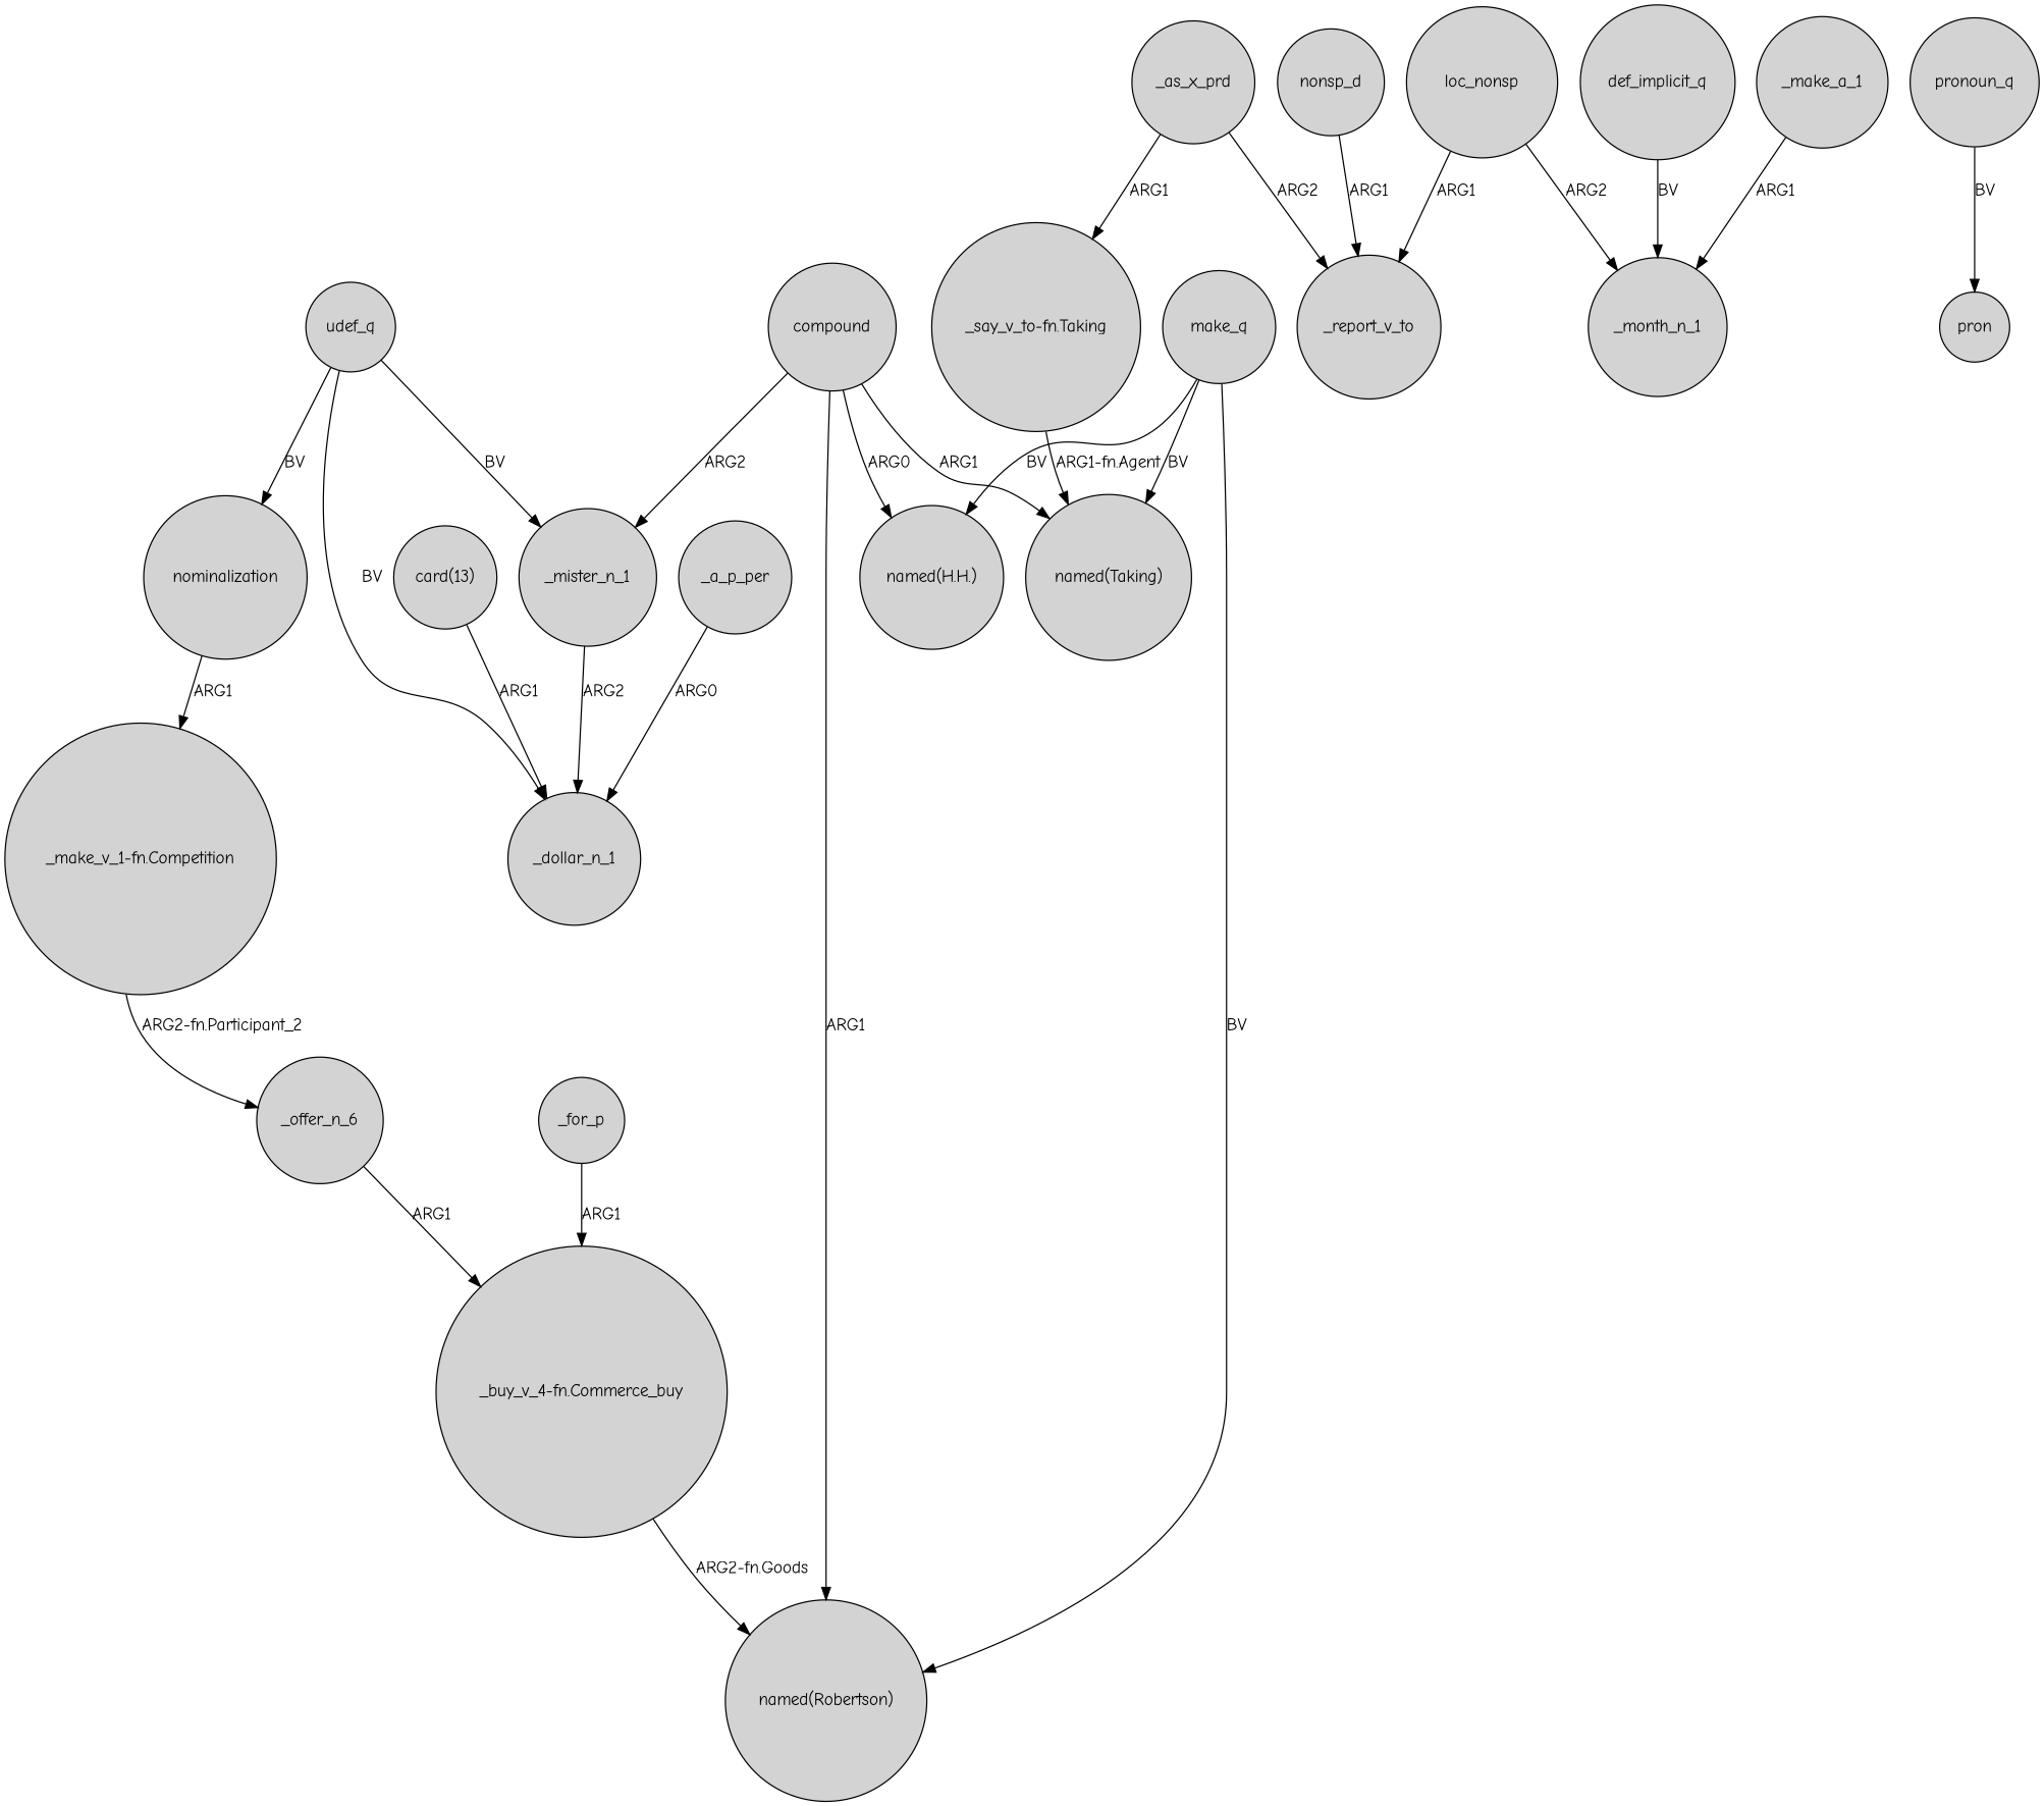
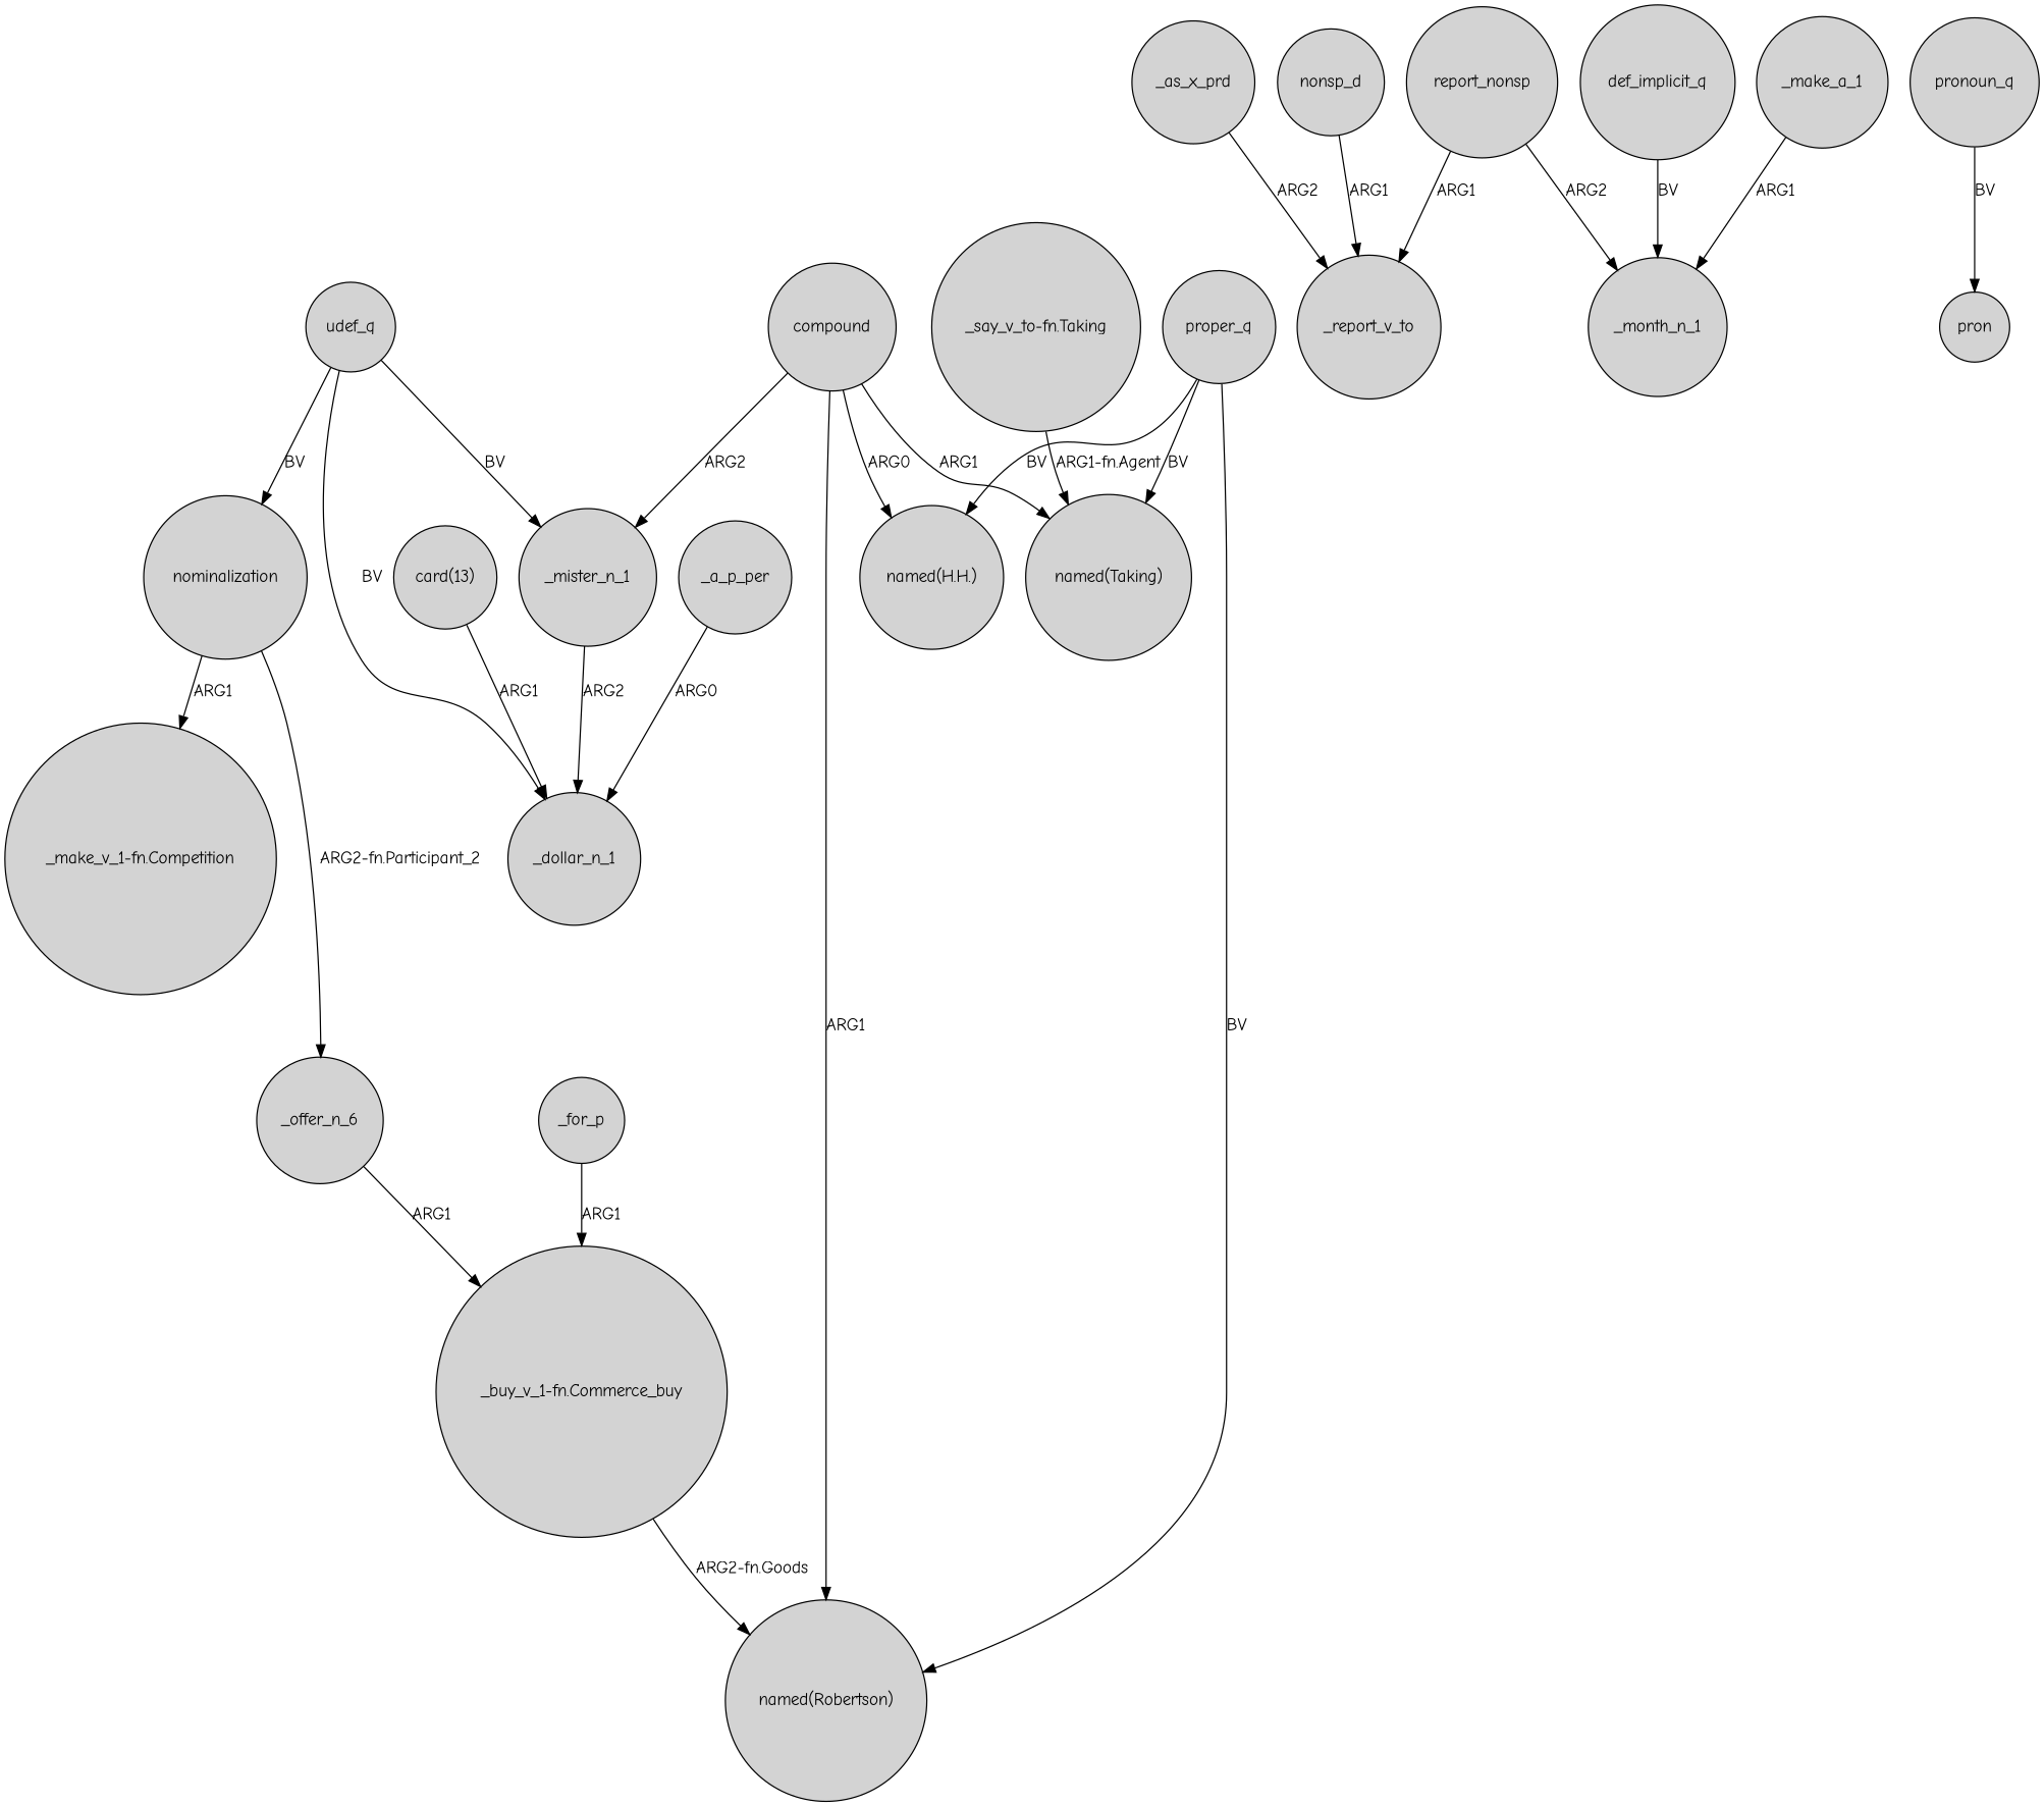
  digraph {
    fontname="Comic Neue"
    node [fontname="Comic Neue" shape=circle style=filled]
    edge [fontname="Comic Neue"]
    "card(13)"
    _dollar_n_1
    def_implicit_q
    _month_n_1
    compound
    _mister_n_1
    n7 [label="named(Taking)"]
    "named(Robertson)"
    "named(H.H.)"
-   loc_nonsp
+   loc_nonsp [label=report_nonsp]
    _report_v_to
    n12 [label=_make_a_1]
    nominalization
    "_make_v_1-fn.Competition"
    n15 [label=_offer_n_6]
    udef_q
    "_say_v_to-fn.Taking"
-   proper_q [label=make_q]
+   proper_q
    _as_x_prd
    pronoun_q
    pron
-   "_buy_v_1-fn.Commerce_buy" [label="_buy_v_4-fn.Commerce_buy"]
+   "_buy_v_1-fn.Commerce_buy"
    _for_p
    _a_p_per
    n25 [label=nonsp_d]
    "card(13)" -> _dollar_n_1 [label=ARG1]
    def_implicit_q -> _month_n_1 [label=BV]
    compound -> _mister_n_1 [label=ARG2]
    compound -> n7 [label=ARG1]
    compound -> "named(Robertson)" [label=ARG1]
    compound -> "named(H.H.)" [label=ARG0]
    _mister_n_1 -> _dollar_n_1 [label=ARG2]
    loc_nonsp -> _month_n_1 [label=ARG2]
    loc_nonsp -> _report_v_to [label=ARG1]
    n12 -> _month_n_1 [label=ARG1]
    nominalization -> "_make_v_1-fn.Competition" [label=ARG1]
-   "_make_v_1-fn.Competition" -> n15 [label="ARG2-fn.Participant_2"]
+   nominalization -> n15 [label="ARG2-fn.Participant_2"]
    n15 -> "_buy_v_1-fn.Commerce_buy" [label=ARG1]
    udef_q -> _dollar_n_1 [label=BV]
    udef_q -> _mister_n_1 [label=BV]
    udef_q -> nominalization [label=BV]
    "_say_v_to-fn.Taking" -> n7 [label="ARG1-fn.Agent"]
    proper_q -> n7 [label=BV]
    proper_q -> "named(Robertson)" [label=BV]
    proper_q -> "named(H.H.)" [label=BV]
    _as_x_prd -> _report_v_to [label=ARG2]
-   _as_x_prd -> "_say_v_to-fn.Taking" [label=ARG1]
    pronoun_q -> pron [label=BV]
    "_buy_v_1-fn.Commerce_buy" -> "named(Robertson)" [label="ARG2-fn.Goods"]
    _for_p -> "_buy_v_1-fn.Commerce_buy" [label=ARG1]
    _a_p_per -> _dollar_n_1 [label=ARG0]
    n25 -> _report_v_to [label=ARG1]
  }
